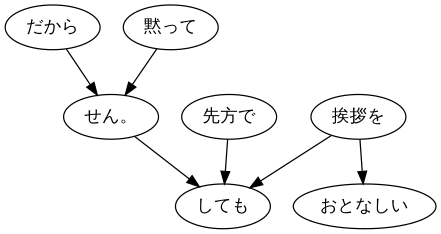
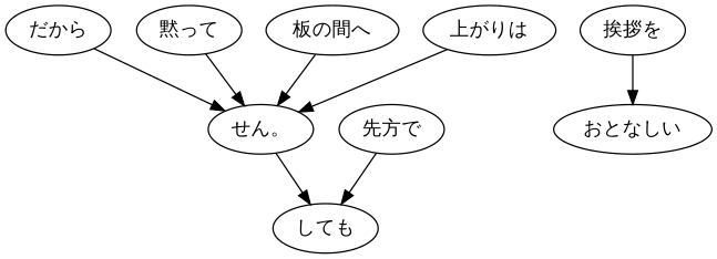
  digraph {
    fontname="JetBrains Mono"
    node [fontname="JetBrains Mono"]
    edge [fontname="JetBrains Mono"]
    n1 [label="だから"]
    n2 [label="せん。"]
    n3 [label="しても"]
    n4 [label="先方で"]
    n5 [label="おとなしい"]
    n6 [label="挨拶を"]
    n7 [label="黙って"]
+   n8 [label="板の間へ"]
+   n9 [label="上がりは"]
    n1 -> n2
    n2 -> n3
    n4 -> n3
-   n6 -> n3
    n6 -> n5
    n7 -> n2
+   n8 -> n2
+   n9 -> n2
  }
